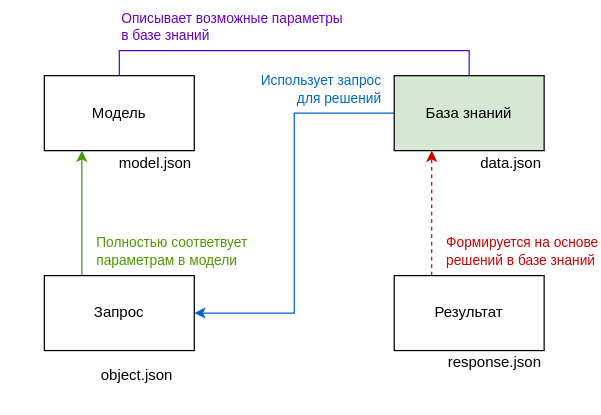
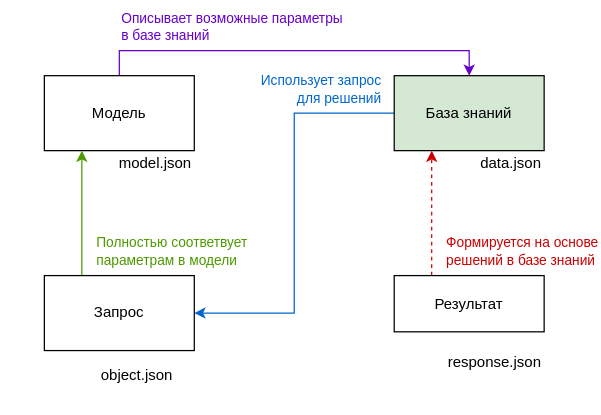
  <mxCell id="0" />
  <mxCell id="1" parent="0" />
- <mxCell id="2" style="edgeStyle=orthogonalEdgeStyle;rounded=0;orthogonalLoop=1;jettySize=auto;html=1;exitX=0.5;exitY=0;exitDx=0;exitDy=0;entryX=0.5;entryY=0;entryDx=0;entryDy=0;fontColor=#CC0000;strokeColor=#6600CC;endArrow=none;" edge="1" parent="1" source="3" target="5"><mxGeometry relative="1" as="geometry"><Array as="points"><mxPoint x="95" y="40" /><mxPoint x="375" y="40" /></Array></mxGeometry></mxCell>
+ <mxCell id="2" style="edgeStyle=orthogonalEdgeStyle;rounded=0;orthogonalLoop=1;jettySize=auto;html=1;exitX=0.5;exitY=0;exitDx=0;exitDy=0;entryX=0.5;entryY=0;entryDx=0;entryDy=0;fontColor=#CC0000;strokeColor=#6600CC;" edge="1" parent="1" source="3" target="5"><mxGeometry relative="1" as="geometry"><Array as="points"><mxPoint x="95" y="40" /><mxPoint x="375" y="40" /></Array></mxGeometry></mxCell>
  <mxCell id="3" value="Модель" style="rounded=0;whiteSpace=wrap;html=1;" vertex="1" parent="1"><mxGeometry x="35" y="60" width="120" height="60" as="geometry" /></mxCell>
  <mxCell id="4" style="edgeStyle=orthogonalEdgeStyle;rounded=0;orthogonalLoop=1;jettySize=auto;html=1;exitX=0;exitY=0.5;exitDx=0;exitDy=0;entryX=1;entryY=0.5;entryDx=0;entryDy=0;fontColor=#000000;strokeColor=#0066CC;" edge="1" parent="1" source="5" target="10"><mxGeometry relative="1" as="geometry" /></mxCell>
  <mxCell id="5" value="База знаний" style="rounded=0;whiteSpace=wrap;html=1;fillColor=#d5e8d4;" vertex="1" parent="1"><mxGeometry x="315" y="60" width="120" height="60" as="geometry" /></mxCell>
  <mxCell id="6" value="model.json" style="text;html=1;strokeColor=none;fillColor=none;align=right;verticalAlign=middle;whiteSpace=wrap;rounded=0;" vertex="1" parent="1"><mxGeometry x="35" y="120" width="120" height="20" as="geometry" /></mxCell>
  <mxCell id="7" value="data.json" style="text;html=1;strokeColor=none;fillColor=none;align=right;verticalAlign=middle;whiteSpace=wrap;rounded=0;" vertex="1" parent="1"><mxGeometry x="315" y="120" width="120" height="20" as="geometry" /></mxCell>
  <mxCell id="8" style="edgeStyle=orthogonalEdgeStyle;rounded=0;orthogonalLoop=1;jettySize=auto;html=1;exitX=0.25;exitY=0;exitDx=0;exitDy=0;entryX=0.25;entryY=0;entryDx=0;entryDy=0;fontColor=#66CC00;strokeColor=#4D9900;" edge="1" parent="1" source="10" target="6"><mxGeometry relative="1" as="geometry"><Array as="points"><mxPoint x="65" y="140" /><mxPoint x="65" y="140" /></Array></mxGeometry></mxCell>
  <mxCell id="9" value="Полностью соответвует&lt;br&gt;параметрам в модели" style="edgeLabel;html=1;align=left;verticalAlign=middle;resizable=0;points=[];fontColor=#4D9900;horizontal=1;" vertex="1" connectable="0" parent="8"><mxGeometry x="-0.157" y="1" relative="1" as="geometry"><mxPoint x="11" y="22" as="offset" /></mxGeometry></mxCell>
  <mxCell id="10" value="Запрос" style="rounded=0;whiteSpace=wrap;html=1;align=center;" vertex="1" parent="1"><mxGeometry x="35" y="220" width="120" height="60" as="geometry" /></mxCell>
  <mxCell id="11" value="object.json" style="text;html=1;strokeColor=none;fillColor=none;align=right;verticalAlign=middle;whiteSpace=wrap;rounded=0;" vertex="1" parent="1"><mxGeometry x="20" y="290" width="120" height="20" as="geometry" /></mxCell>
  <mxCell id="12" style="edgeStyle=orthogonalEdgeStyle;rounded=0;orthogonalLoop=1;jettySize=auto;html=1;exitX=0.25;exitY=0;exitDx=0;exitDy=0;entryX=0.25;entryY=0;entryDx=0;entryDy=0;fontColor=#000000;strokeColor=#CC0000;dashed=1;" edge="1" parent="1" source="13" target="7"><mxGeometry relative="1" as="geometry"><Array as="points"><mxPoint x="345" y="140" /><mxPoint x="345" y="140" /></Array></mxGeometry></mxCell>
- <mxCell id="13" value="Результат" style="rounded=0;whiteSpace=wrap;html=1;align=center;" vertex="1" parent="1"><mxGeometry x="315" y="220" width="120" height="60" as="geometry" /></mxCell>
+ <mxCell id="13" value="Результат" style="rounded=0;whiteSpace=wrap;html=1;align=center;" vertex="1" parent="1"><mxGeometry x="315" y="220" width="120" height="45" as="geometry" /></mxCell>
  <mxCell id="14" value="response.json" style="text;html=1;strokeColor=none;fillColor=none;align=right;verticalAlign=middle;whiteSpace=wrap;rounded=0;" vertex="1" parent="1"><mxGeometry x="315" y="280" width="120" height="20" as="geometry" /></mxCell>
  <mxCell id="15" value="Формируется на основе&lt;br&gt;решений в базе знаний" style="edgeLabel;html=1;align=left;verticalAlign=middle;resizable=0;points=[];fontColor=#CC0000;horizontal=1;" vertex="1" connectable="0" parent="1"><mxGeometry x="355" y="200.001" as="geometry" /></mxCell>
  <mxCell id="16" value="Использует запрос&lt;br&gt;для решений" style="edgeLabel;html=1;align=right;verticalAlign=middle;resizable=0;points=[];fontColor=#0066CC;horizontal=1;" vertex="1" connectable="0" parent="1"><mxGeometry x="305" y="70.001" as="geometry" /></mxCell>
  <mxCell id="17" value="Описывает возможные параметры&lt;br&gt;в базе знаний" style="edgeLabel;html=1;align=left;verticalAlign=middle;resizable=0;points=[];fontColor=#6600CC;horizontal=1;" vertex="1" connectable="0" parent="1"><mxGeometry x="95" y="20.001" as="geometry" /></mxCell>
